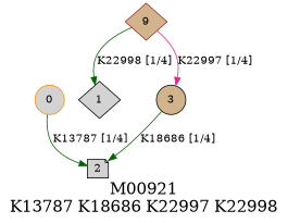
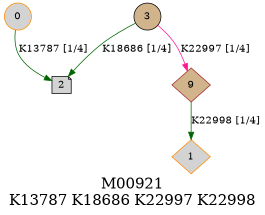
  digraph {
    fontsize=20
    label="M00921\nK13787 K18686 K22997 K22998"
    node [color=darkorange fillcolor=lightgrey shape=circle style=filled]
    edge [color=darkgreen]
    0 [height=.3 width=.3]
-   1 [color=black height=.3 shape=diamond width=.3]
+   1 [height=.3 shape=diamond width=.3]
    2 [color=black height=.3 shape=note width=.3]
    3 [color=black fillcolor=tan height=.3 width=.3]
    n5 [color=brown fillcolor=tan height=.3 label=9 shape=diamond width=.3]
    subgraph sub_1 {
      0
      1
      2
      3
      n5
    }
    0 -> 2 [label="K13787 [1/4]"]
    3 -> 2 [label="K18686 [1/4]"]
-   n5 -> 3 [color=deeppink label="K22997 [1/4]"]
+   3 -> n5 [color=deeppink label="K22997 [1/4]"]
    n5 -> 1 [label="K22998 [1/4]"]
  }
